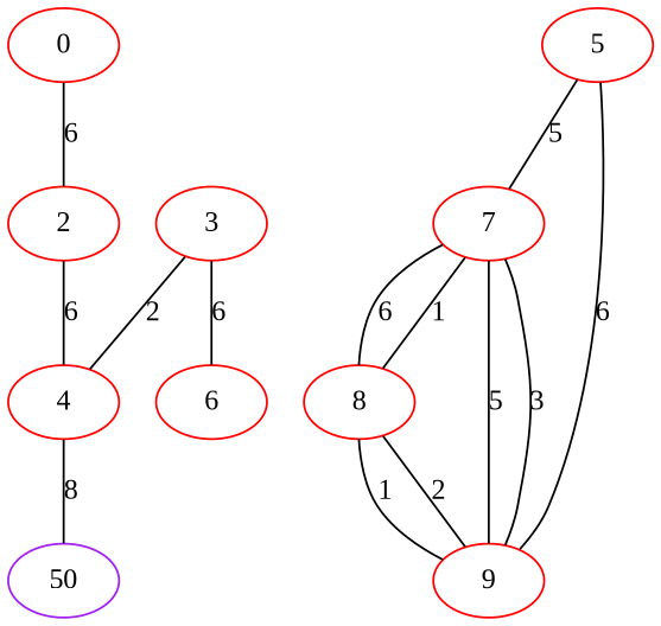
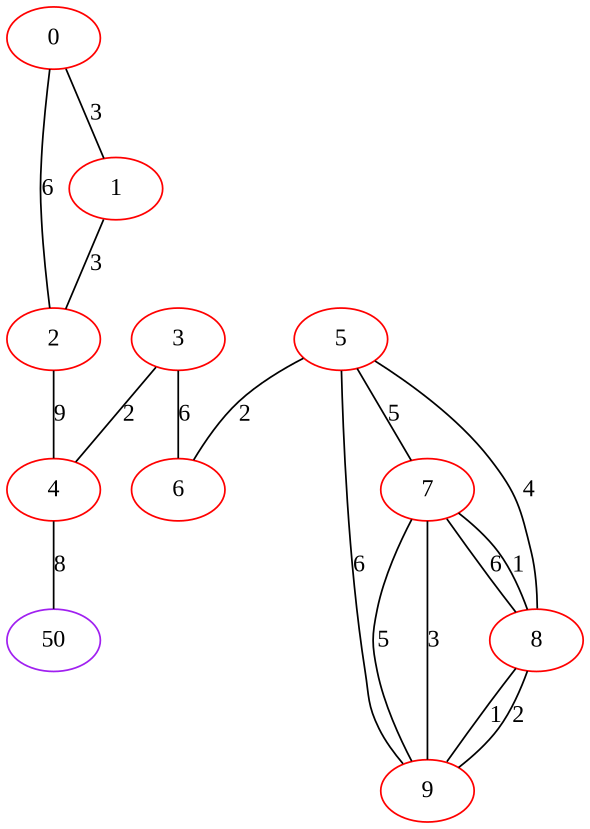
  graph {
    fontname="Liberation Serif"
    node [color=red fontname="Liberation Serif" weight=1]
    edge [fontname="Liberation Serif"]
    0
+   1
    2
    4
    3
    6
    n7 [color=purple label=50 weight=4]
    5
    7
    8
    9
+   0 -- 1 [label=3]
    0 -- 2 [label=6]
-   2 -- 4 [label=6]
+   1 -- 2 [label=3]
+   2 -- 4 [label=9]
    4 -- n7 [label=8]
    3 -- 4 [label=2]
    3 -- 6 [label=6]
+   5 -- 6 [label=2]
    5 -- 7 [label=5]
+   5 -- 8 [label=4]
    5 -- 9 [label=6]
    7 -- 8 [label=6]
    7 -- 8 [label=1]
    7 -- 9 [label=5]
    7 -- 9 [label=3]
    8 -- 9 [label=1]
    8 -- 9 [label=2]
  }
